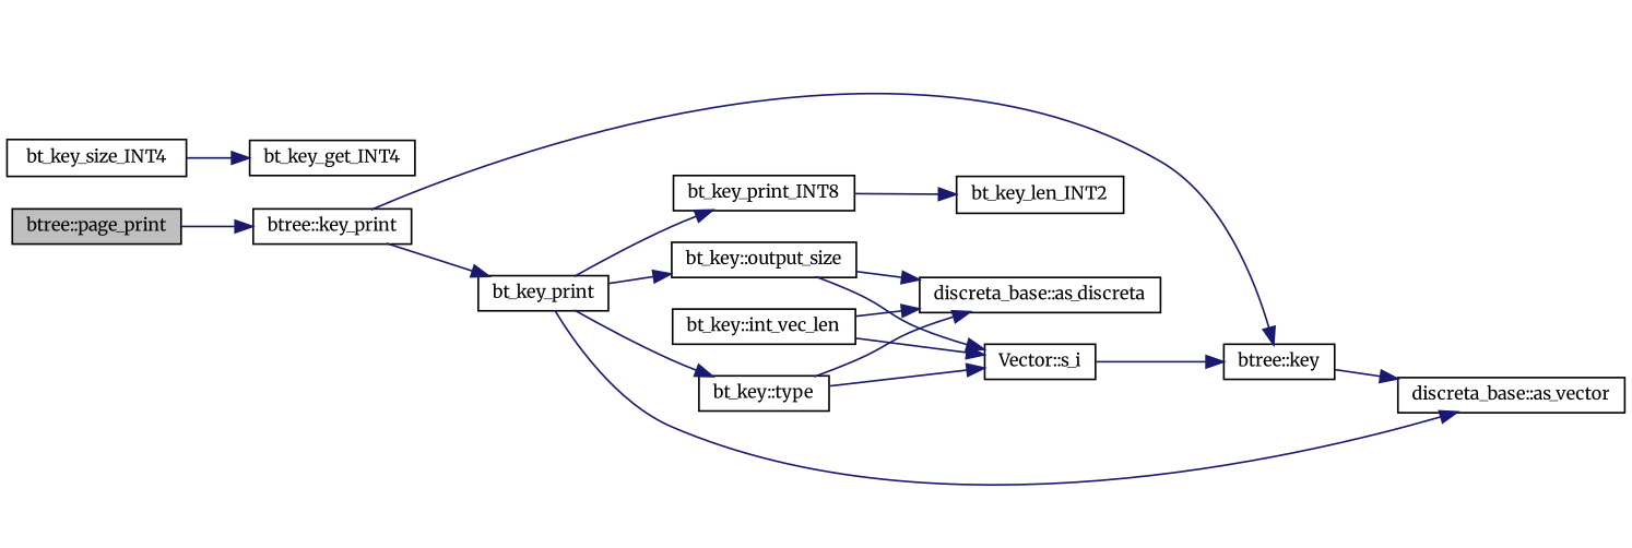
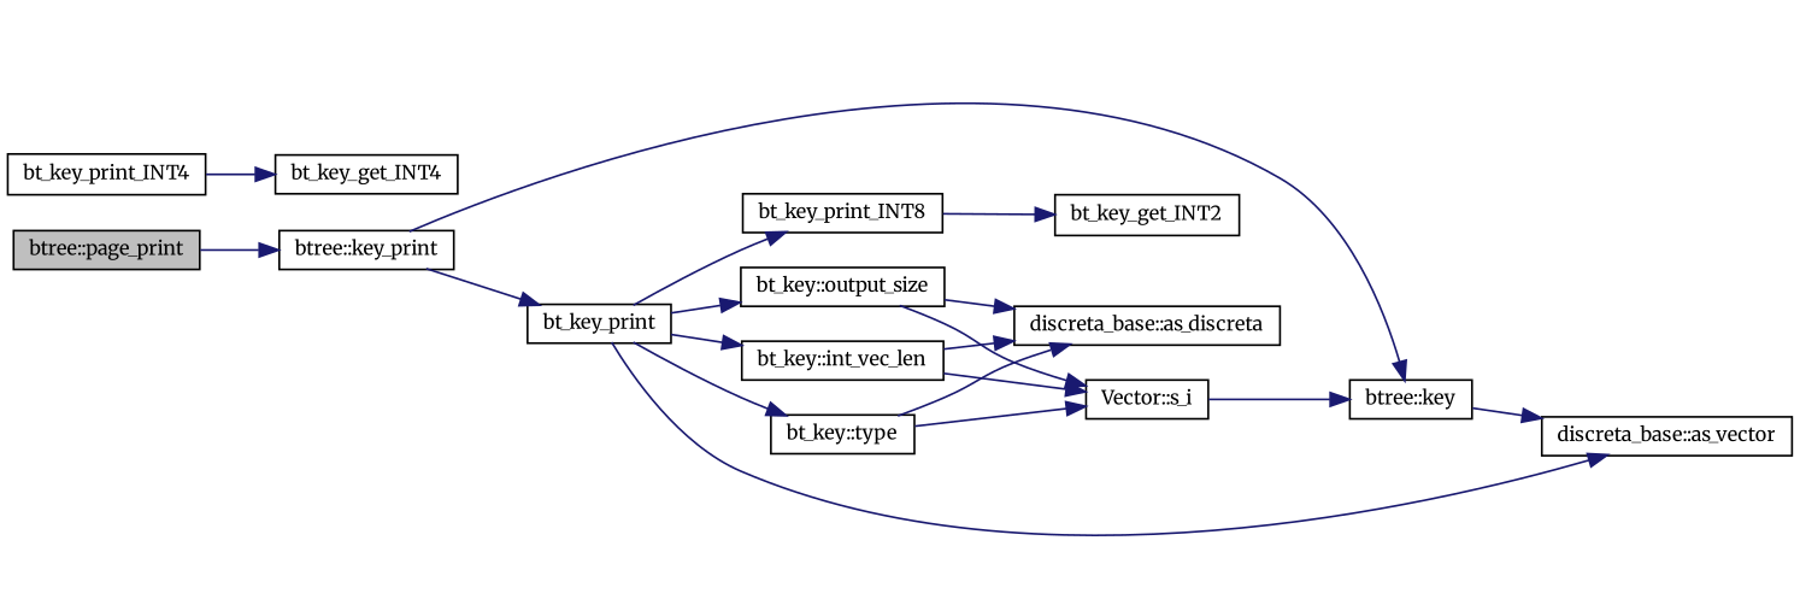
  digraph {
    fontname=Merriweather
    rankdir=LR
    node [color=black fillcolor=white fontname=Merriweather fontsize=10 shape=record style=filled]
    edge [color=midnightblue fontname=Merriweather fontsize=10 labelfontname=Helvetica labelfontsize=10 style=solid]
    n1 [fillcolor=grey75 fontcolor=black height=0.2 label="btree::page_print" width=0.4]
    n2 [height=0.2 label="btree::key_print" width=0.4]
    n3 [height=0.2 label=bt_key_print width=0.4]
    n4 [height=0.2 label="btree::key" width=0.4]
    n5 [height=0.2 label="bt_key::type" width=0.4]
    n6 [height=0.2 label="bt_key::output_size" width=0.4]
    n7 [height=0.2 label=bt_key_print_INT8 width=0.4]
    n8 [height=0.2 label="bt_key::int_vec_len" width=0.4]
    n9 [height=0.2 label="discreta_base::as_vector" width=0.4]
    n10 [height=0.2 label="Vector::s_i" width=0.4]
    n11 [height=0.2 label="discreta_base::as_discreta" width=0.4]
-   n12 [height=0.2 label=bt_key_size_INT4 width=0.4]
+   n12 [height=0.2 label=bt_key_print_INT4 width=0.4]
    n13 [height=0.2 label=bt_key_get_INT4 width=0.4]
-   n14 [height=0.2 label=bt_key_len_INT2 width=0.4]
+   n14 [height=0.2 label=bt_key_get_INT2 width=0.4]
    n1 -> n2
    n2 -> n3
    n2 -> n4
    n3 -> n5
    n3 -> n6
    n3 -> n7
+   n3 -> n8
    n3 -> n9
    n4 -> n9
    n5 -> n10
    n5 -> n11
    n6 -> n10
    n6 -> n11
    n7 -> n14
    n8 -> n10
    n8 -> n11
    n10 -> n4
    n12 -> n13
  }
